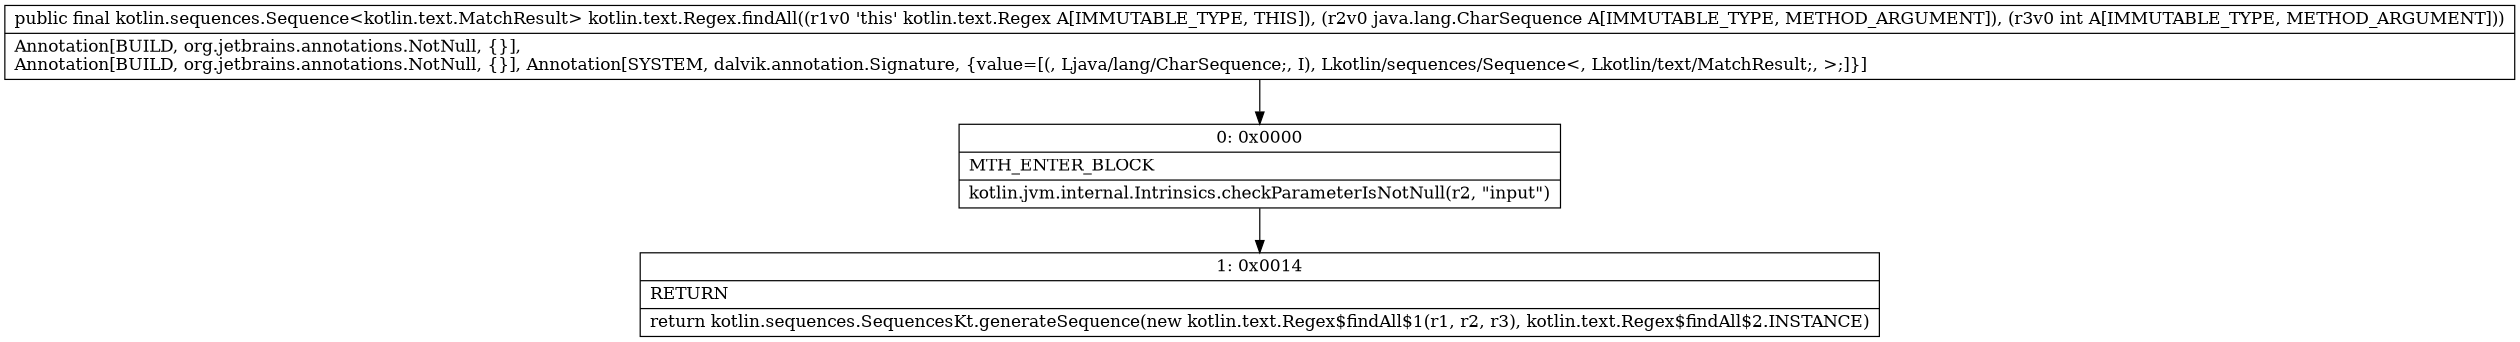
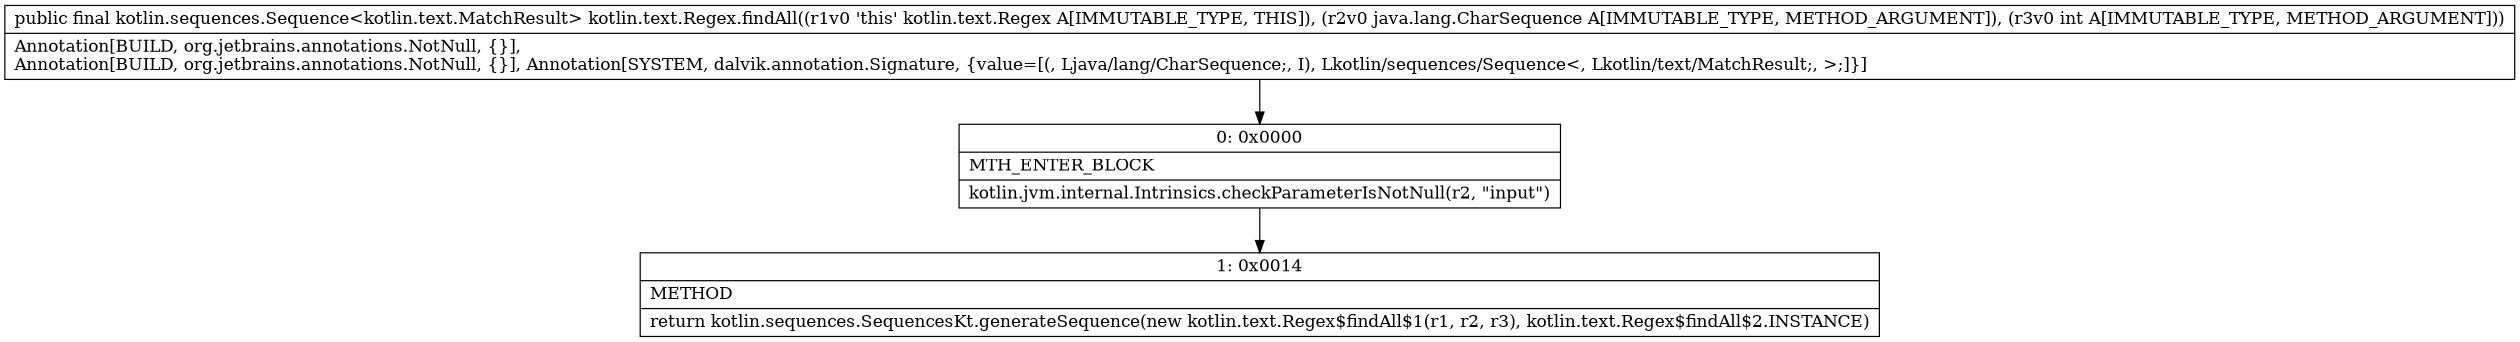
  digraph {
    node [shape=record]
    n1 [label="{0\:\ 0x0000|MTH_ENTER_BLOCK\l|kotlin.jvm.internal.Intrinsics.checkParameterIsNotNull(r2, \"input\")\l}"]
-   n2 [label="{1\:\ 0x0014|RETURN\l|return kotlin.sequences.SequencesKt.generateSequence(new kotlin.text.Regex$findAll$1(r1, r2, r3), kotlin.text.Regex$findAll$2.INSTANCE)\l}"]
+   n2 [label="{1\:\ 0x0014|METHOD\l|return kotlin.sequences.SequencesKt.generateSequence(new kotlin.text.Regex$findAll$1(r1, r2, r3), kotlin.text.Regex$findAll$2.INSTANCE)\l}"]
    n3 [label="{public final kotlin.sequences.Sequence\<kotlin.text.MatchResult\> kotlin.text.Regex.findAll((r1v0 'this' kotlin.text.Regex A[IMMUTABLE_TYPE, THIS]), (r2v0 java.lang.CharSequence A[IMMUTABLE_TYPE, METHOD_ARGUMENT]), (r3v0 int A[IMMUTABLE_TYPE, METHOD_ARGUMENT]))  | Annotation[BUILD, org.jetbrains.annotations.NotNull, \{\}], \lAnnotation[BUILD, org.jetbrains.annotations.NotNull, \{\}], Annotation[SYSTEM, dalvik.annotation.Signature, \{value=[(, Ljava\/lang\/CharSequence;, I), Lkotlin\/sequences\/Sequence\<, Lkotlin\/text\/MatchResult;, \>;]\}]\l}"]
    n1 -> n2
    n3 -> n1
  }
